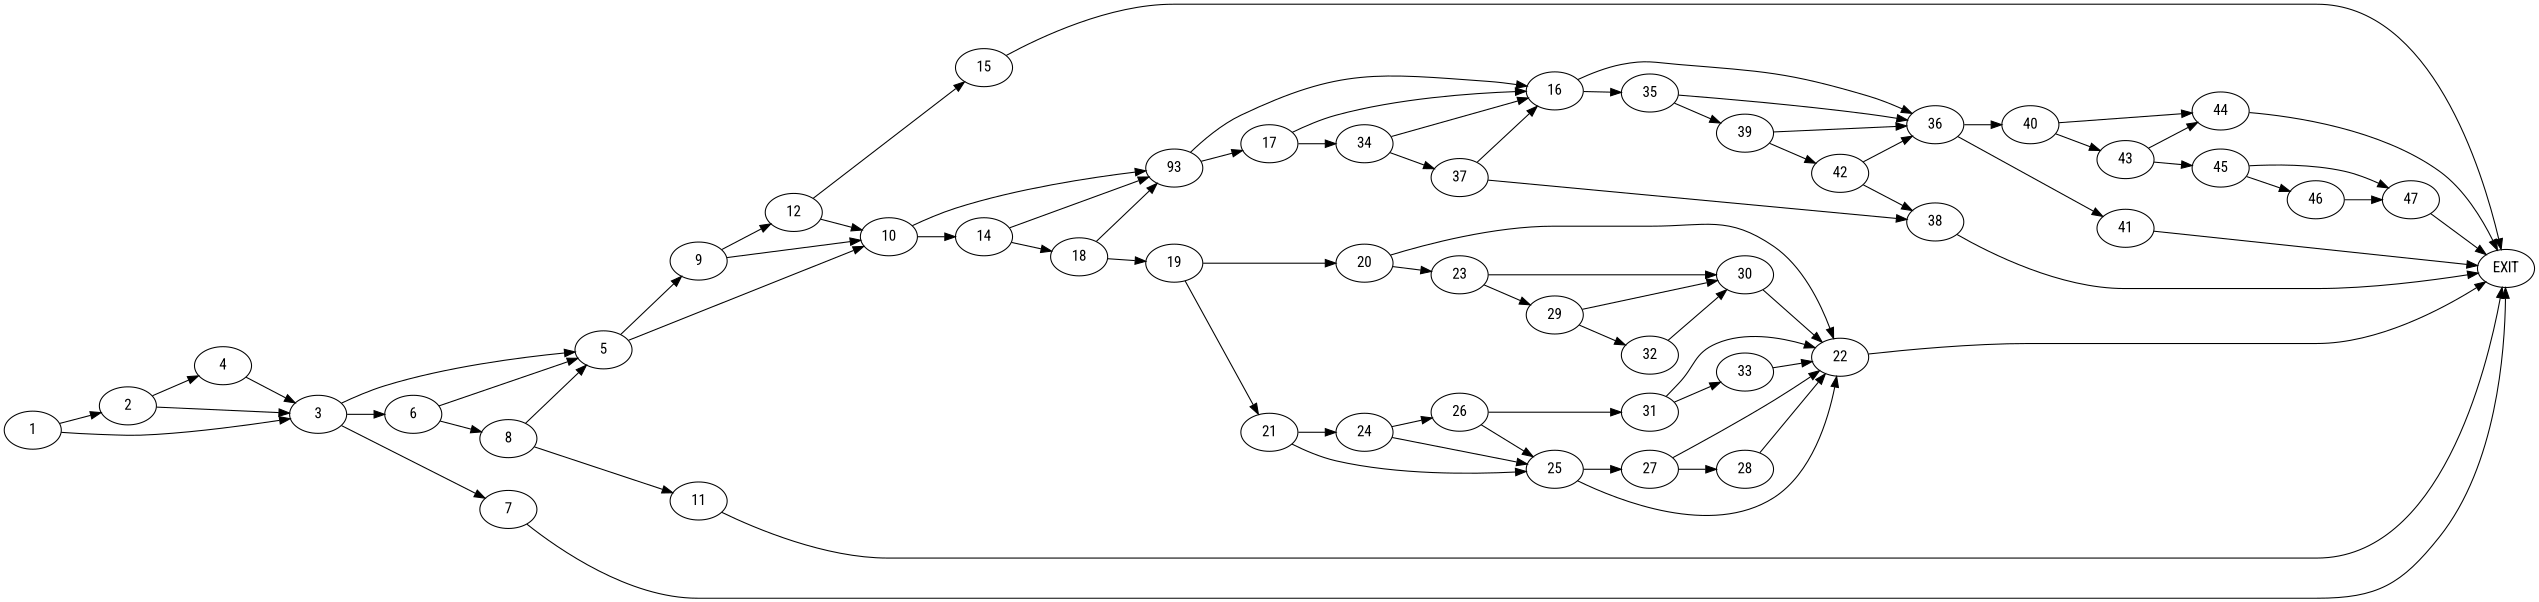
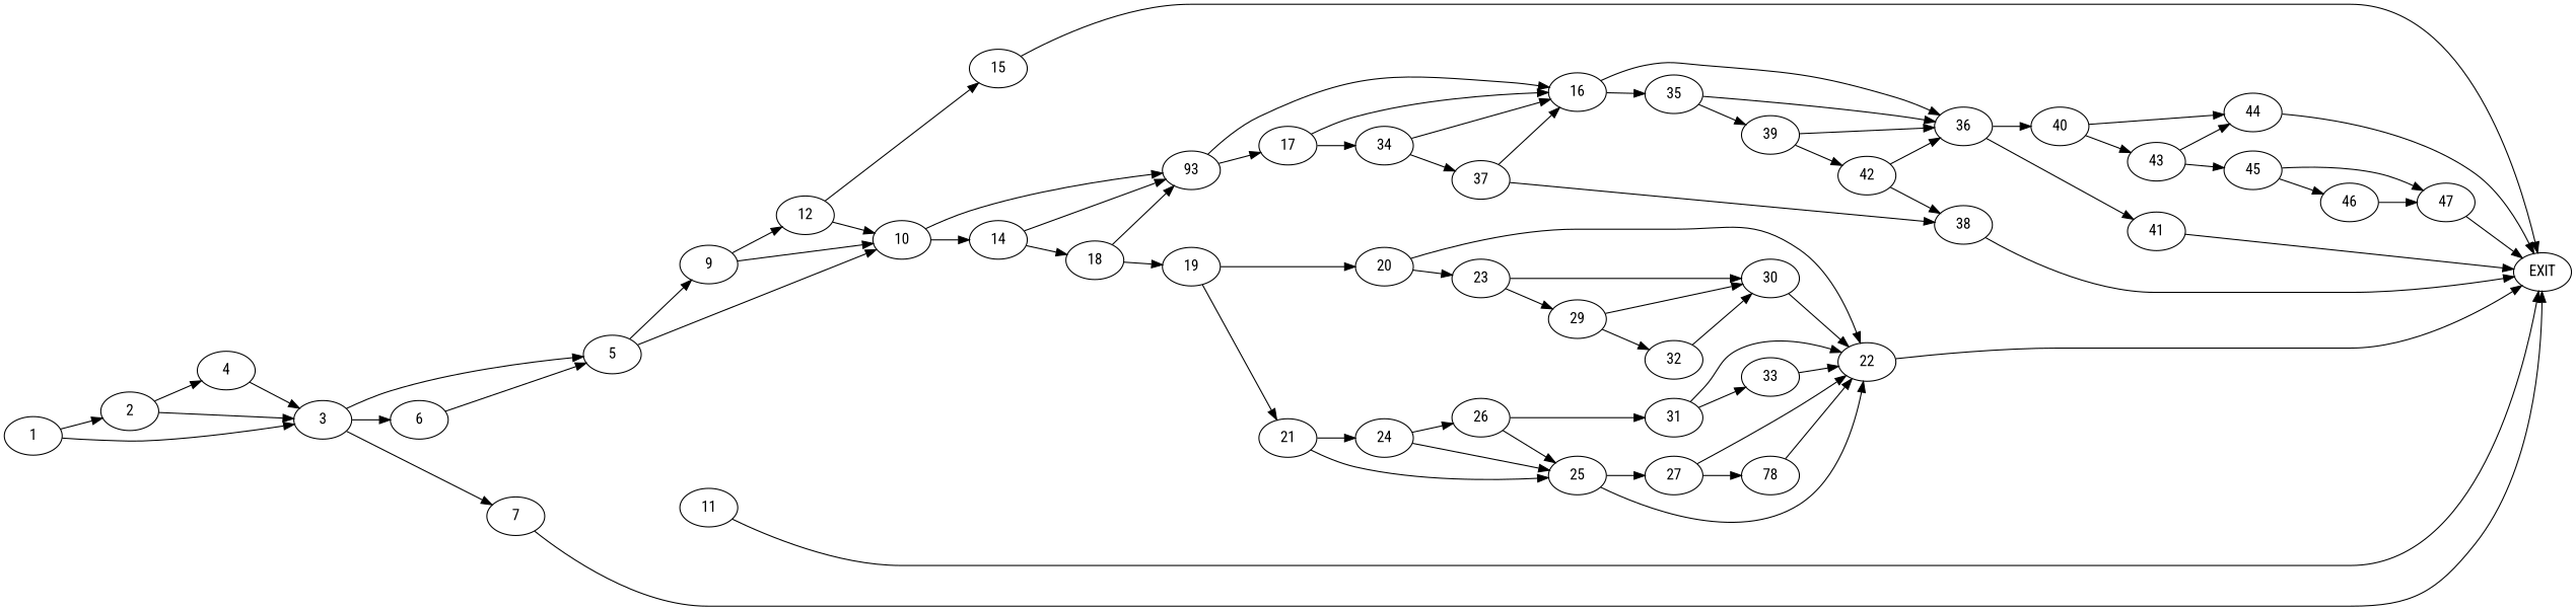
  digraph {
    fontname="Roboto Condensed"
    rankdir=LR
    node [fontname="Roboto Condensed"]
    edge [fontname="Roboto Condensed"]
    1
    2
    3
    n4 [label=EXIT]
    4
    5
    6
    7
    9
    10
-   8
    12
    n13 [label=93]
    14
    11
    15
    16
    17
    18
    35
    36
    34
    19
    39
    40
    41
    37
    20
    21
    22
    23
    24
    25
    29
    30
    26
    27
    32
    31
-   28
+   28 [label=78]
    33
    38
    42
    43
    44
    45
    46
    47
    1 -> 2
    1 -> 3
    2 -> 3
    2 -> 4
    3 -> 5
    3 -> 6
    3 -> 7
    4 -> 3
    5 -> 9
    5 -> 10
    6 -> 5
-   6 -> 8
    7 -> n4
    9 -> 10
    9 -> 12
    10 -> n13
    10 -> 14
-   8 -> 5
-   8 -> 11
    12 -> 10
    12 -> 15
    n13 -> 16
    n13 -> 17
    14 -> n13
    14 -> 18
    11 -> n4
    15 -> n4
    16 -> 35
    16 -> 36
    17 -> 16
    17 -> 34
    18 -> n13
    18 -> 19
    35 -> 36
    35 -> 39
    36 -> 40
    36 -> 41
    34 -> 16
    34 -> 37
    19 -> 20
    19 -> 21
    39 -> 36
    39 -> 42
    40 -> 43
    40 -> 44
    41 -> n4
    37 -> 16
    37 -> 38
    20 -> 22
    20 -> 23
    21 -> 24
    21 -> 25
    22 -> n4
    23 -> 29
    23 -> 30
    24 -> 25
    24 -> 26
    25 -> 22
    25 -> 27
    29 -> 30
    29 -> 32
    30 -> 22
    26 -> 25
    26 -> 31
    27 -> 22
    27 -> 28
    32 -> 30
    31 -> 22
    31 -> 33
    28 -> 22
    33 -> 22
    38 -> n4
    42 -> 36
    42 -> 38
    43 -> 44
    43 -> 45
    44 -> n4
    45 -> 46
    45 -> 47
    46 -> 47
    47 -> n4
  }
